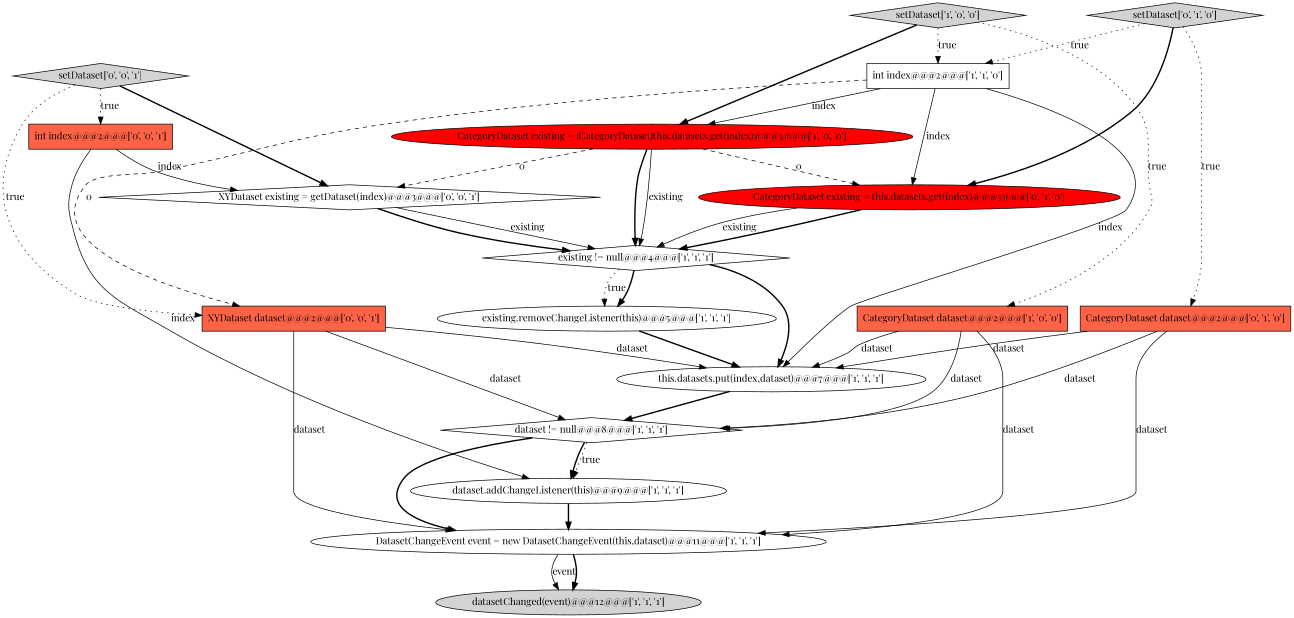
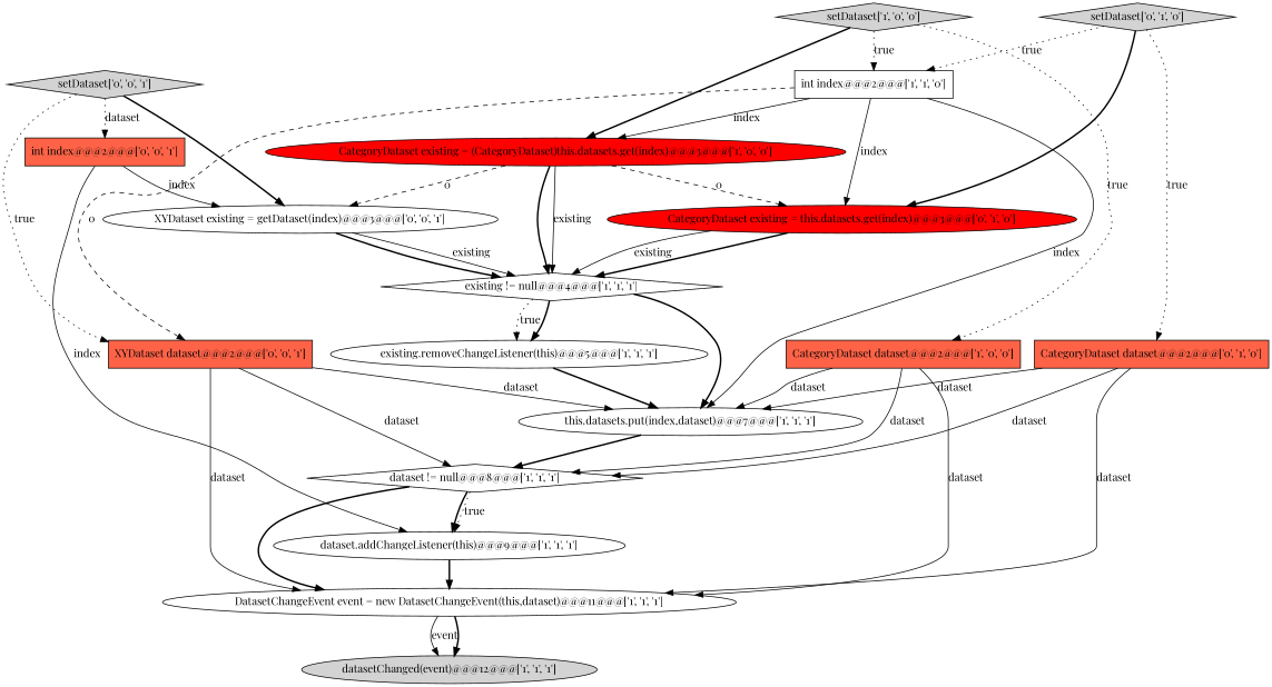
  digraph {
    fontname="Playfair Display"
    node [fillcolor=white fontname="Playfair Display" shape=ellipse style=filled]
    edge [fontname="Playfair Display" style=solid]
    n1 [label="dataset.addChangeListener(this)@@@9@@@['1', '1', '1']"]
    n2 [label="DatasetChangeEvent event = new DatasetChangeEvent(this,dataset)@@@11@@@['1', '1', '1']"]
    n3 [fillcolor=lightgray label="datasetChanged(event)@@@12@@@['1', '1', '1']"]
    n4 [fillcolor=tomato label="int index@@@2@@@['0', '0', '1']" shape=box]
-   n5 [label="XYDataset existing = getDataset(index)@@@3@@@['0', '0', '1']" shape=diamond]
+   n5 [label="XYDataset existing = getDataset(index)@@@3@@@['0', '0', '1']"]
    n6 [label="existing != null@@@4@@@['1', '1', '1']" shape=diamond]
    n7 [label="this.datasets.put(index,dataset)@@@7@@@['1', '1', '1']"]
    n8 [label="dataset != null@@@8@@@['1', '1', '1']" shape=diamond]
    n9 [fillcolor=tomato label="CategoryDataset dataset@@@2@@@['0', '1', '0']" shape=box]
    n10 [label="existing.removeChangeListener(this)@@@5@@@['1', '1', '1']"]
    n11 [fillcolor=lightgray label="setDataset['1', '0', '0']" shape=diamond]
    n12 [label="int index@@@2@@@['1', '1', '0']" shape=box]
    n13 [fillcolor=tomato label="CategoryDataset dataset@@@2@@@['1', '0', '0']" shape=box]
    n14 [fillcolor=red label="CategoryDataset existing = (CategoryDataset)this.datasets.get(index)@@@3@@@['1', '0', '0']"]
    n15 [fillcolor=tomato label="XYDataset dataset@@@2@@@['0', '0', '1']" shape=box]
    n16 [fillcolor=red label="CategoryDataset existing = this.datasets.get(index)@@@3@@@['0', '1', '0']"]
    n17 [fillcolor=lightgray label="setDataset['0', '0', '1']" shape=diamond]
    n18 [fillcolor=lightgray label="setDataset['0', '1', '0']" shape=diamond]
    n1 -> n2 [style=bold]
    n2 -> n3 [label=event]
    n2 -> n3 [style=bold]
    n4 -> n1 [label=index]
    n4 -> n5 [label=index]
    n5 -> n6 [style=bold]
    n5 -> n6 [label=existing]
    n6 -> n7 [style=bold]
    n6 -> n10 [label=true style=dotted]
    n6 -> n10 [style=bold]
    n7 -> n8 [style=bold]
    n8 -> n1 [label=true style=dotted]
    n8 -> n1 [style=bold]
    n8 -> n2 [style=bold]
    n9 -> n2 [label=dataset]
    n9 -> n7 [label=dataset]
    n9 -> n8 [label=dataset]
    n10 -> n7 [style=bold]
    n11 -> n12 [label=true style=dotted]
    n11 -> n13 [label=true style=dotted]
    n11 -> n14 [style=bold]
    n12 -> n7 [label=index]
    n12 -> n14 [label=index]
    n12 -> n15 [label=0 style=dashed]
    n12 -> n16 [label=index]
    n13 -> n2 [label=dataset]
    n13 -> n7 [label=dataset]
    n13 -> n8 [label=dataset]
    n14 -> n5 [label=0 style=dashed]
    n14 -> n6 [style=bold]
    n14 -> n6 [label=existing]
    n14 -> n16 [label=0 style=dashed]
    n15 -> n2 [label=dataset]
    n15 -> n7 [label=dataset]
    n15 -> n8 [label=dataset]
    n16 -> n6 [style=bold]
    n16 -> n6 [label=existing]
-   n17 -> n4 [label=true style=dotted]
+   n17 -> n4 [label=dataset style=dotted]
    n17 -> n5 [style=bold]
    n17 -> n15 [label=true style=dotted]
    n18 -> n9 [label=true style=dotted]
    n18 -> n12 [label=true style=dotted]
    n18 -> n16 [style=bold]
  }
